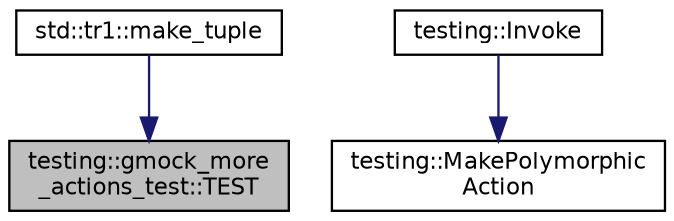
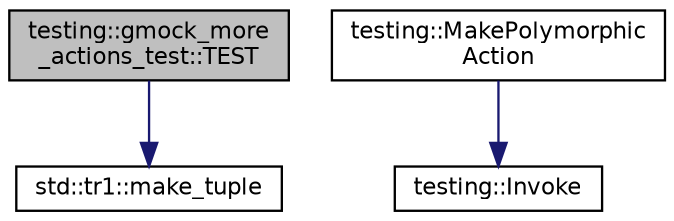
  digraph {
    rankdir=TB
    node [color=black fillcolor=white fontname=Helvetica fontsize=10 shape=record style=filled]
    edge [color=midnightblue fontname=Helvetica fontsize=10 labelfontname=Helvetica labelfontsize=10 style=solid]
    n1 [fillcolor=grey75 fontcolor=black height=0.2 label="testing::gmock_more\l_actions_test::TEST" width=0.4]
    n2 [height=0.2 label="std::tr1::make_tuple" width=0.4]
    n3 [height=0.2 label="testing::Invoke" width=0.4]
    n4 [height=0.2 label="testing::MakePolymorphic\lAction" width=0.4]
-   n2 -> n1
-   n3 -> n4
+   n1 -> n2
+   n4 -> n3
  }
